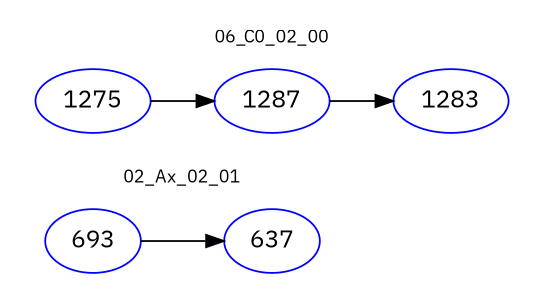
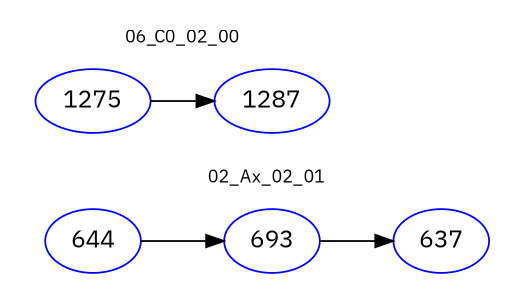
  digraph {
    fontname="IBM Plex Sans"
    rankdir=LR
    node [color=blue fontname="IBM Plex Sans"]
    edge [color=black fontname="IBM Plex Sans"]
+   n1 [label=644]
    n2 [label=637]
    n3 [label=693]
    n4 [label=1287]
    n5 [label=1275]
-   n6 [label=1283]
    subgraph cluster_1 {
      color=white
      fontsize=10
      label="02_Ax_02_01"
+     n1
      n2
      n3
    }
    subgraph cluster_2 {
      color=white
      fontsize=10
      label="06_C0_02_00"
      n4
      n5
-     n6
    }
+   n1 -> n3
    n3 -> n2
-   n4 -> n6
    n5 -> n4
  }
